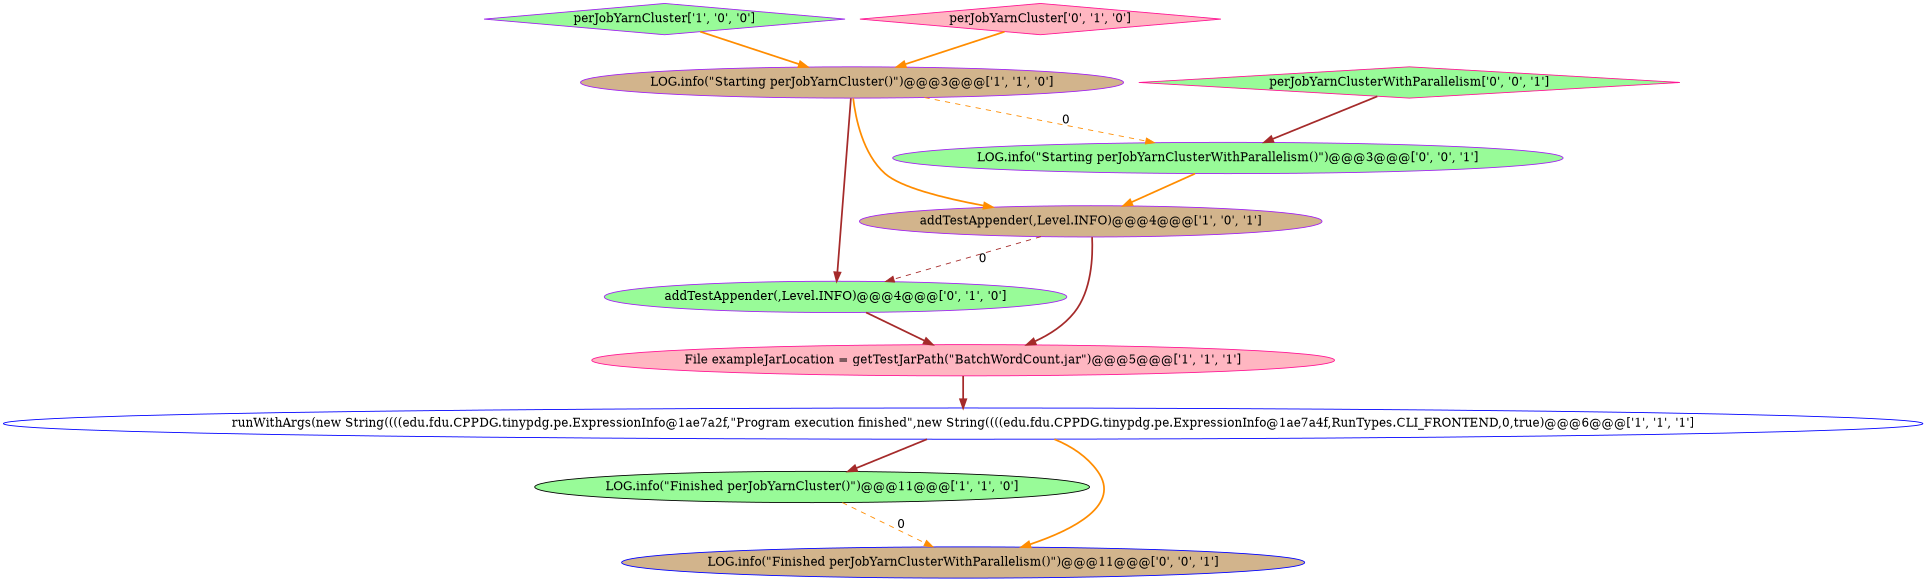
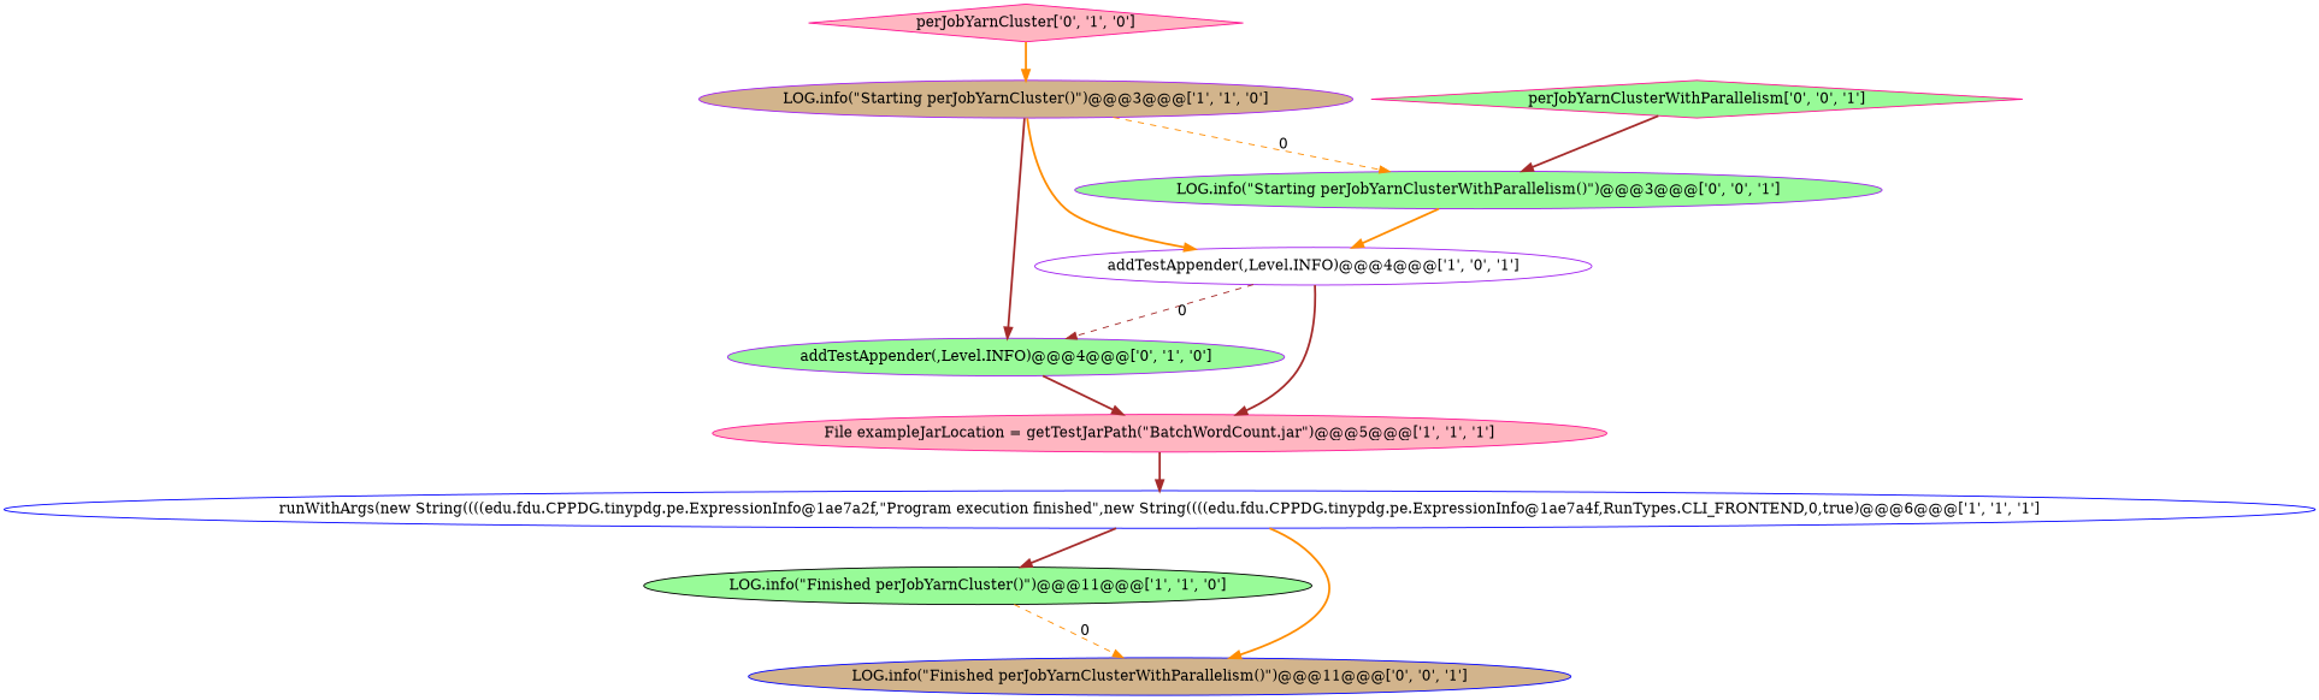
  digraph {
    node [color=purple fillcolor=palegreen shape=ellipse style=filled]
    edge [color=darkorange style=bold]
-   n1 [label="perJobYarnCluster['1', '0', '0']" shape=diamond]
    n2 [fillcolor=tan label="LOG.info(\"Starting perJobYarnCluster()\")@@@3@@@['1', '1', '0']"]
    n3 [label="LOG.info(\"Starting perJobYarnClusterWithParallelism()\")@@@3@@@['0', '0', '1']"]
    n4 [label="addTestAppender(,Level.INFO)@@@4@@@['0', '1', '0']"]
-   n5 [fillcolor=tan label="addTestAppender(,Level.INFO)@@@4@@@['1', '0', '1']"]
+   n5 [fillcolor=white label="addTestAppender(,Level.INFO)@@@4@@@['1', '0', '1']"]
    n6 [color=deeppink fillcolor=lightpink label="perJobYarnCluster['0', '1', '0']" shape=diamond]
    n7 [color=blue fillcolor=white label="runWithArgs(new String((((edu.fdu.CPPDG.tinypdg.pe.ExpressionInfo@1ae7a2f,\"Program execution finished\",new String((((edu.fdu.CPPDG.tinypdg.pe.ExpressionInfo@1ae7a4f,RunTypes.CLI_FRONTEND,0,true)@@@6@@@['1', '1', '1']"]
    n8 [color=black label="LOG.info(\"Finished perJobYarnCluster()\")@@@11@@@['1', '1', '0']"]
    n9 [color=blue fillcolor=tan label="LOG.info(\"Finished perJobYarnClusterWithParallelism()\")@@@11@@@['0', '0', '1']"]
    n10 [color=deeppink label="perJobYarnClusterWithParallelism['0', '0', '1']" shape=diamond]
    n11 [color=deeppink fillcolor=lightpink label="File exampleJarLocation = getTestJarPath(\"BatchWordCount.jar\")@@@5@@@['1', '1', '1']"]
-   n1 -> n2
    n2 -> n3 [label=0 style=dashed]
    n2 -> n4 [color=brown]
    n2 -> n5
    n3 -> n5
    n4 -> n11 [color=brown]
    n5 -> n4 [color=brown label=0 style=dashed]
    n5 -> n11 [color=brown]
    n6 -> n2
    n7 -> n8 [color=brown]
    n7 -> n9
    n8 -> n9 [label=0 style=dashed]
    n10 -> n3 [color=brown]
    n11 -> n7 [color=brown]
  }
